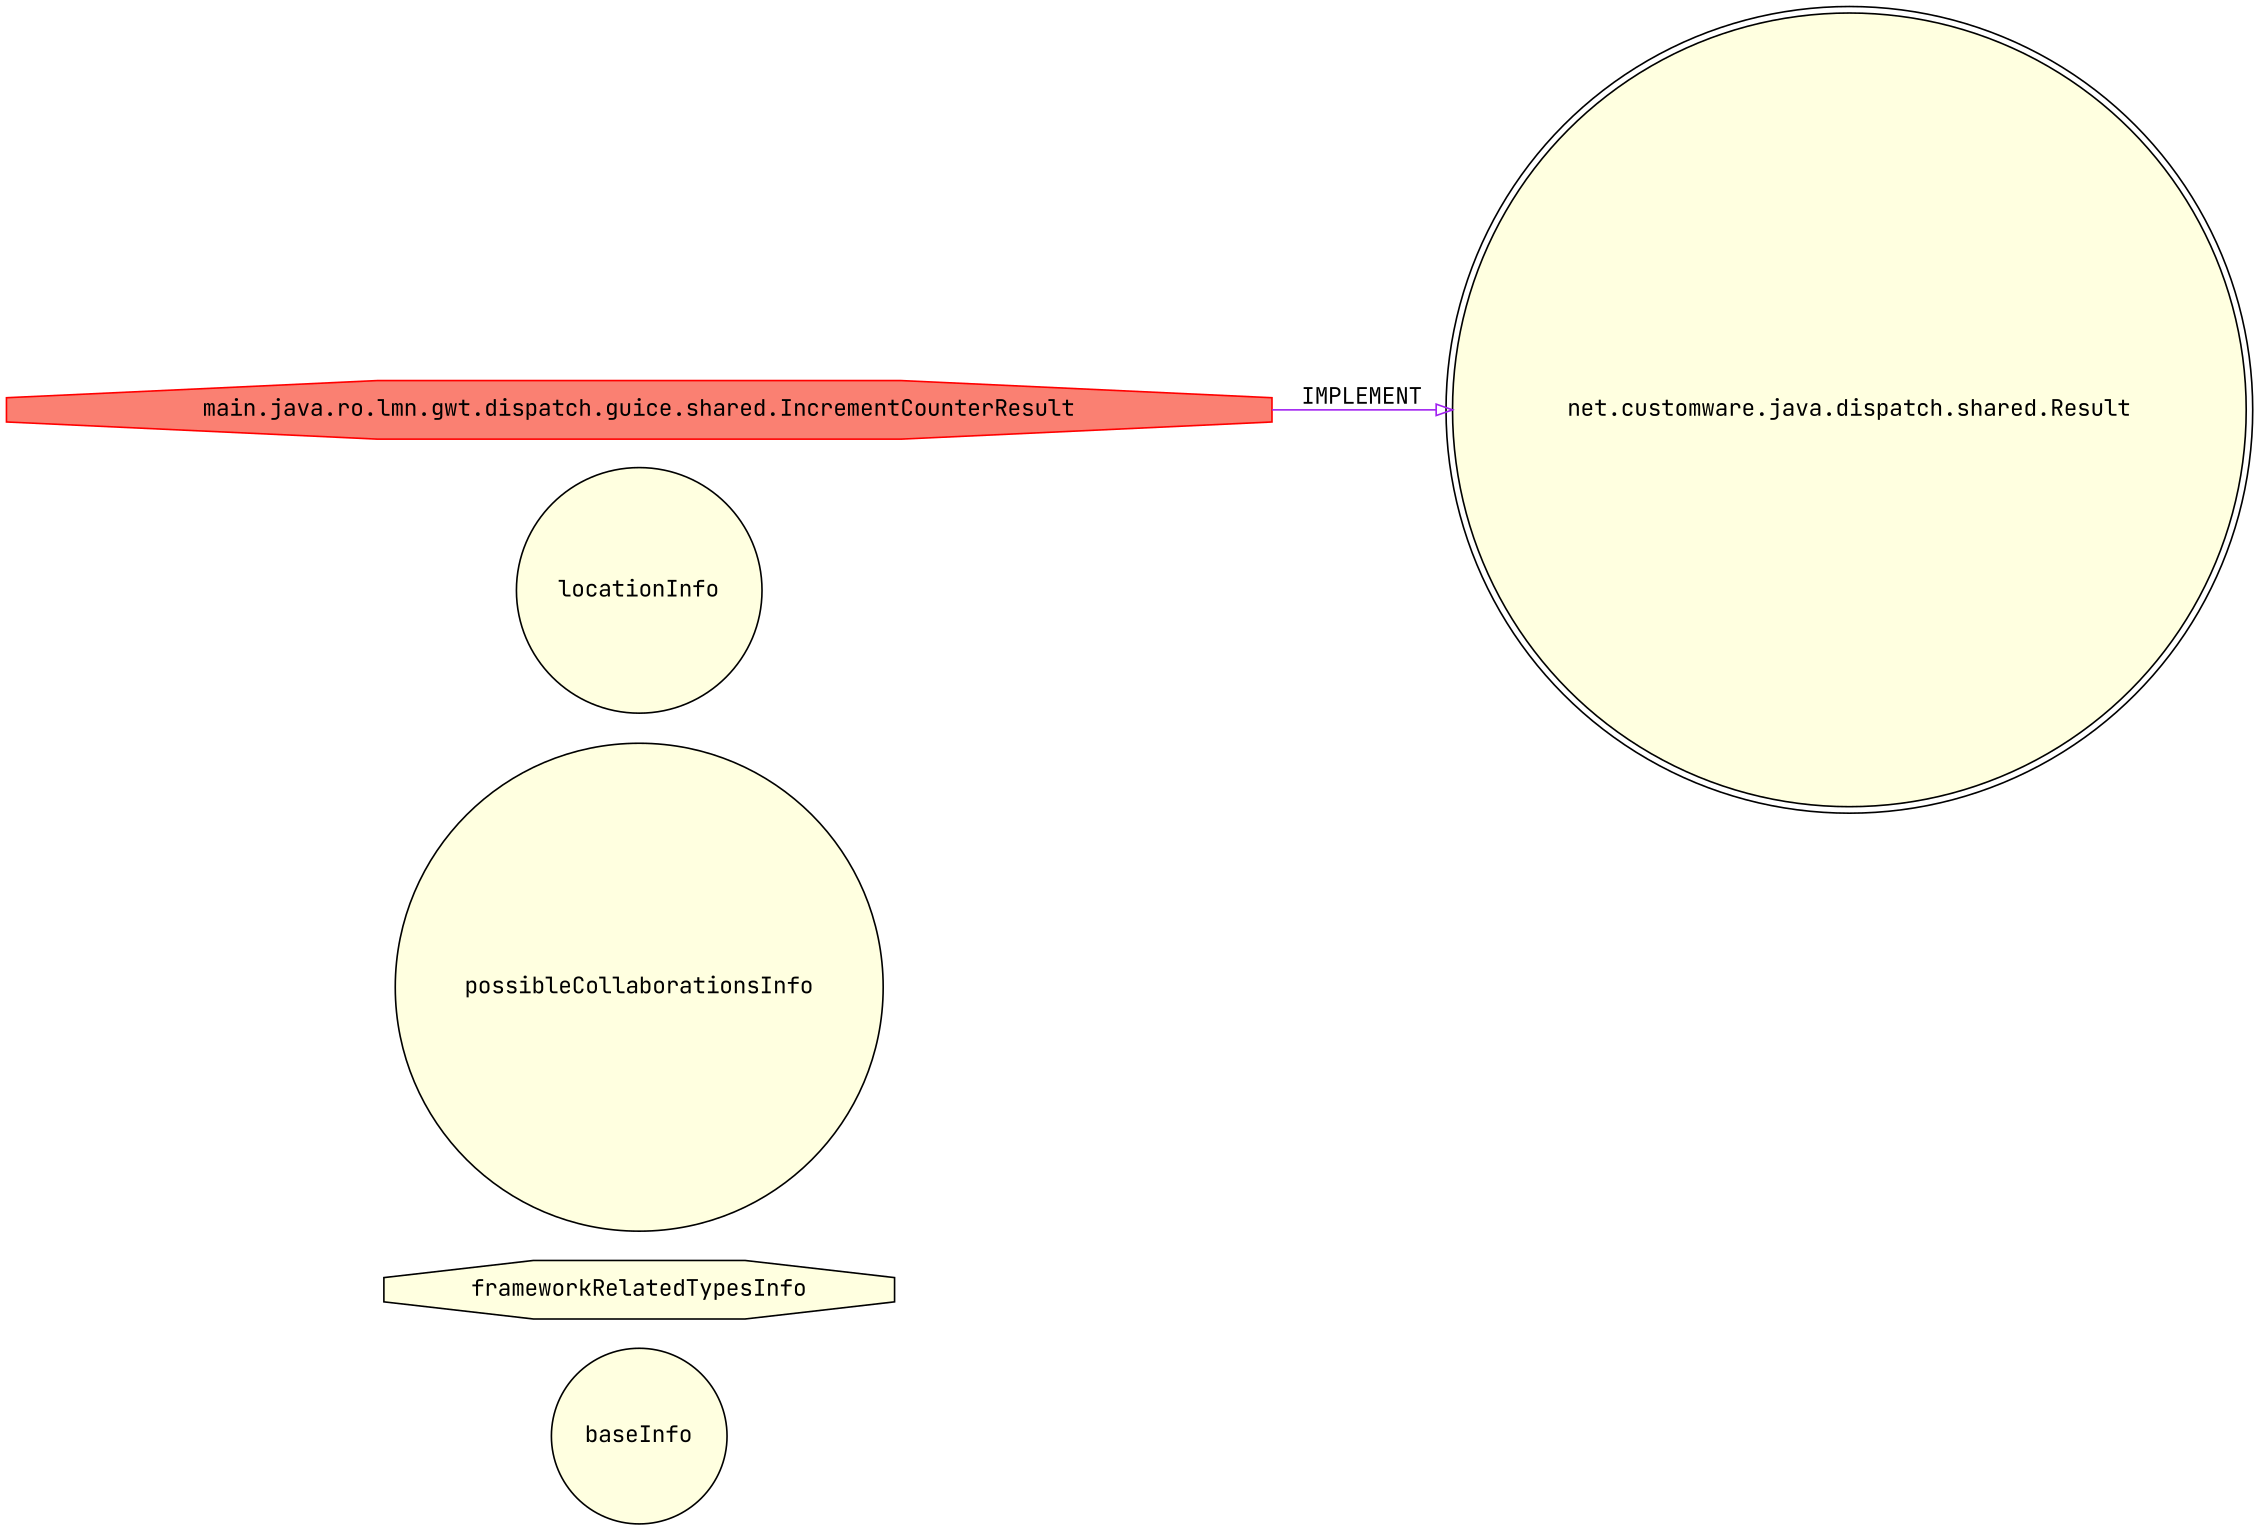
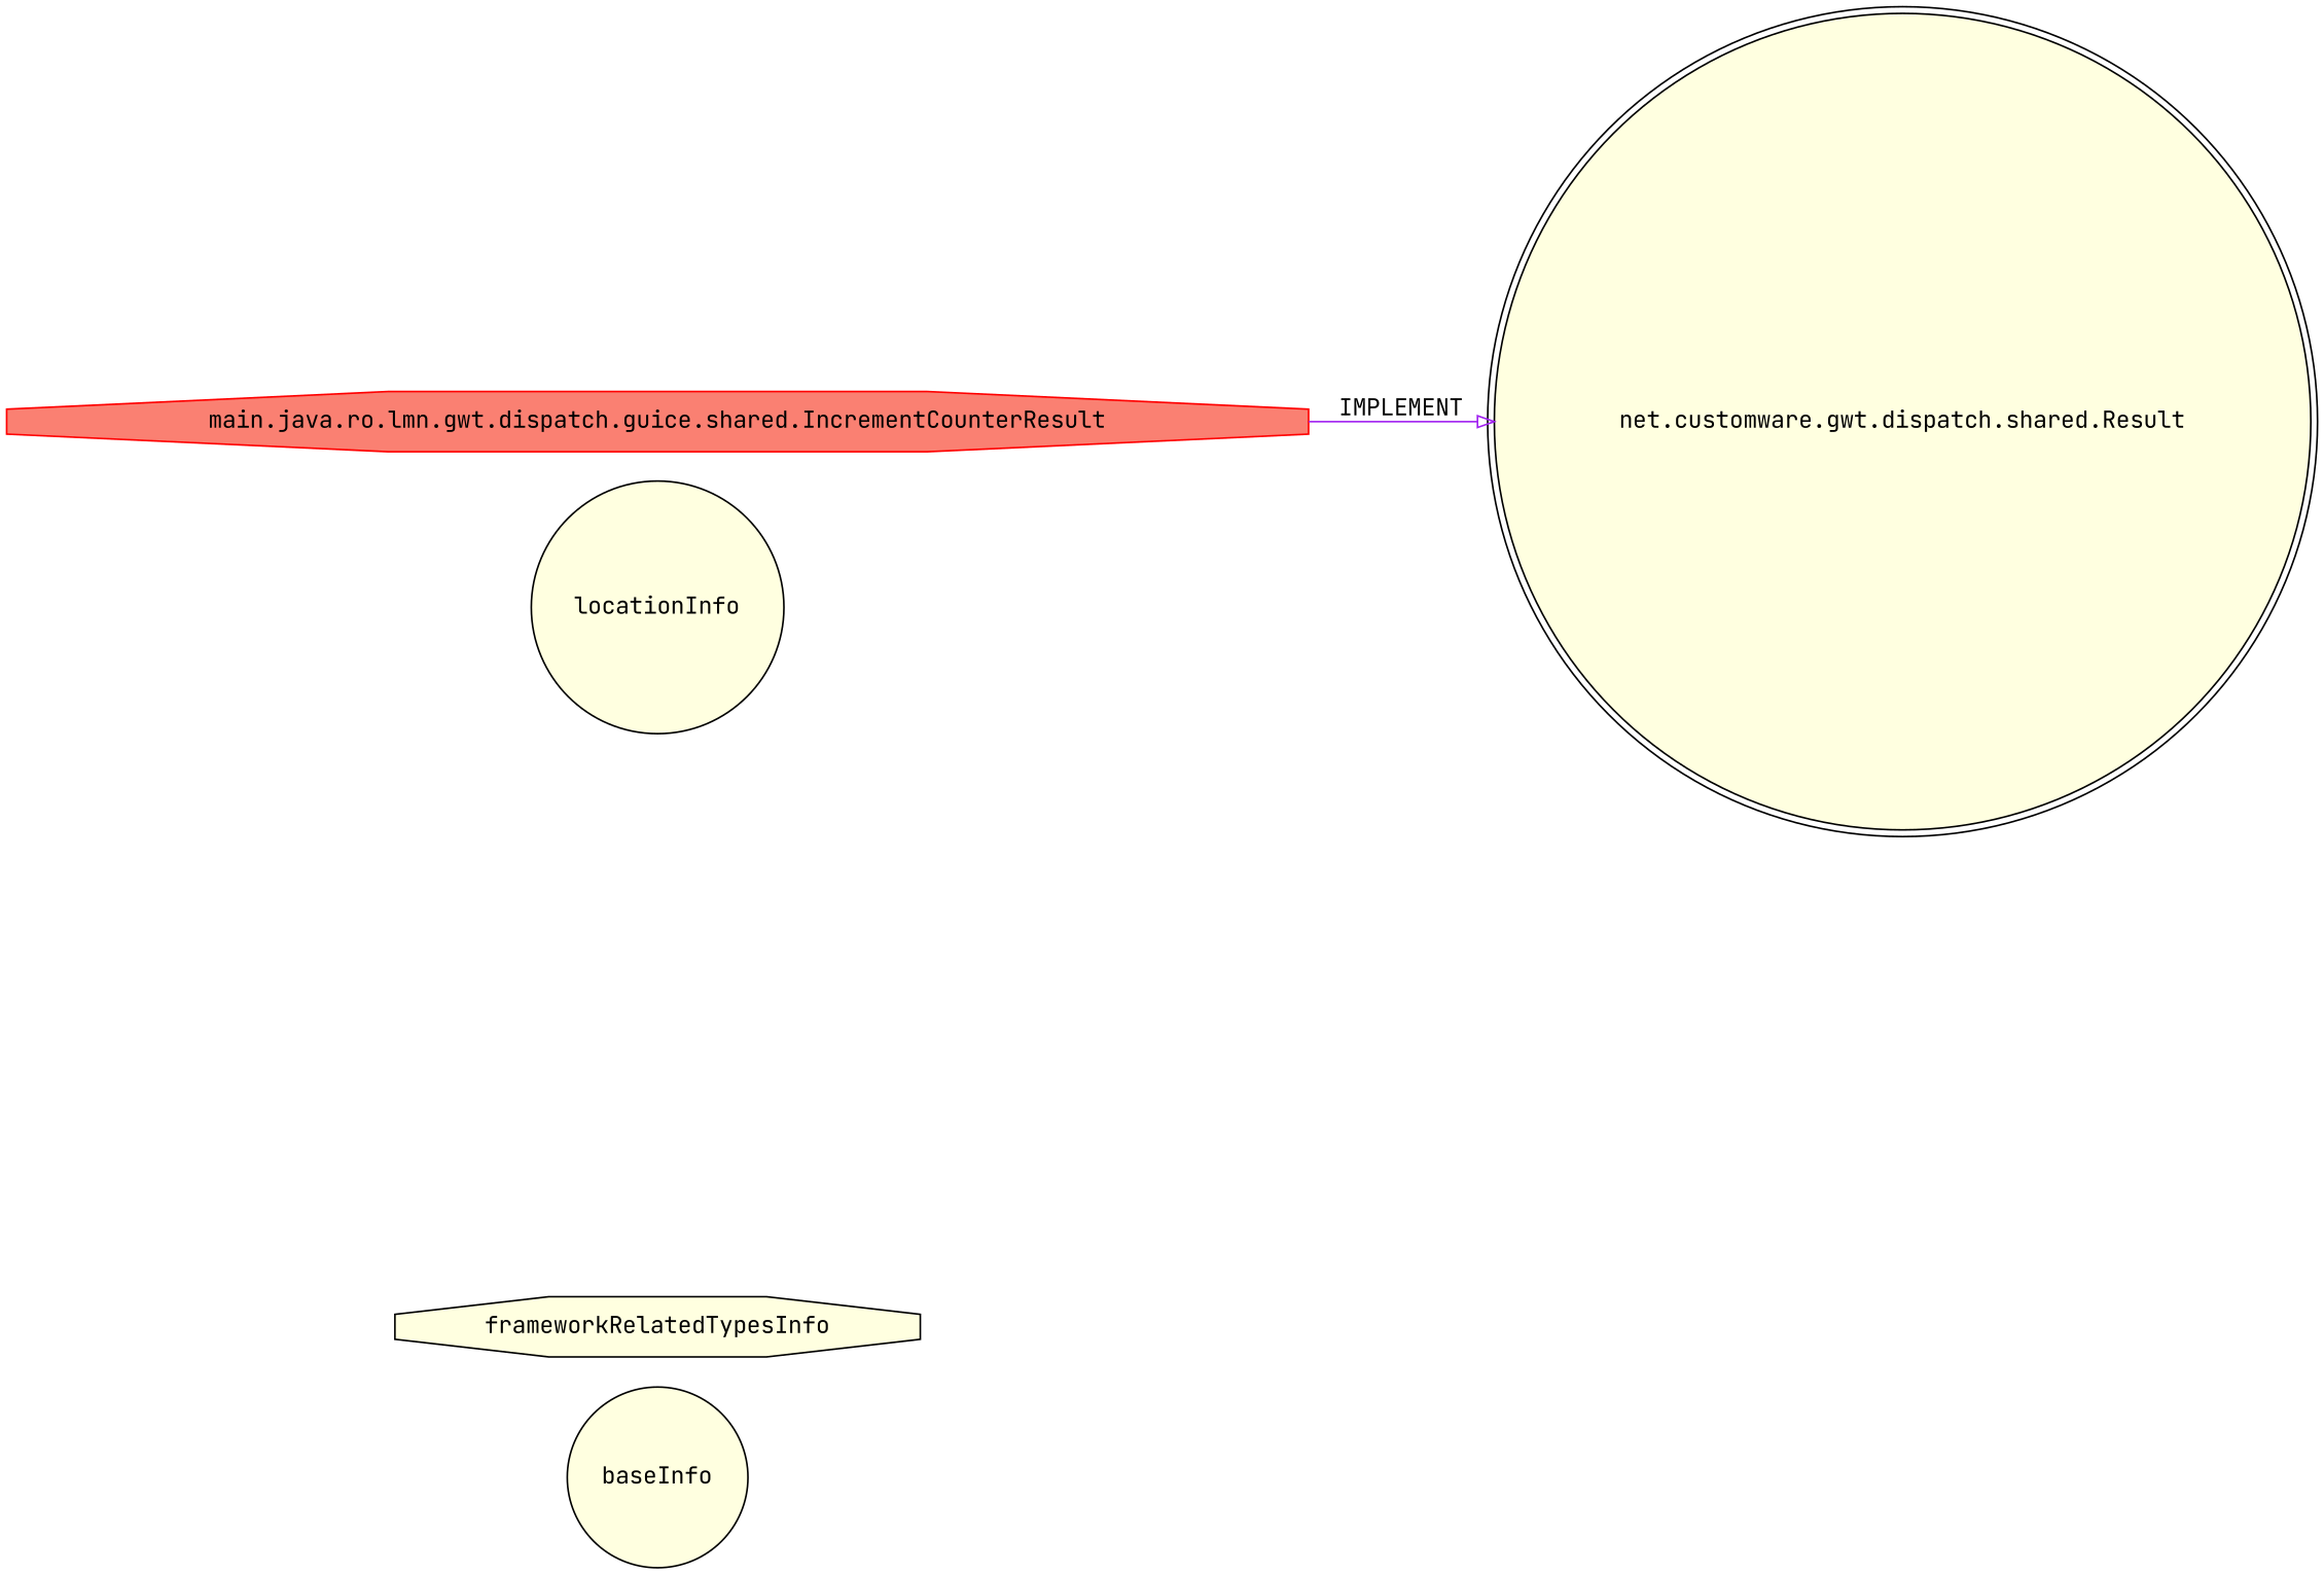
  digraph {
    rankdir=LR
    fontname="JetBrains Mono"
    node [style=filled fillcolor=lightyellow shape=circle fontname="JetBrains Mono"]
    baseInfo [category=extension_graph graphId=4428 isAnonymous=false possibleRelation=false]
    frameworkRelatedTypesInfo [0="net.customware.gwt.dispatch.shared.Result" shape=octagon]
-   possibleCollaborationsInfo
    locationInfo [contextSignature=IncrementCounterResult filePath="/rombert-gwt-dispatch-sample/gwt-dispatch-sample-master/dispatch-sample-guice/src/main/java/ro/lmn/gwt/dispatch/guice/shared/IncrementCounterResult.java" graphId=4428 projectName="rombert-gwt-dispatch-sample"]
    n5 [color=red isFrameworkType=false label="main.java.ro.lmn.gwt.dispatch.guice.shared.IncrementCounterResult" vertexType=ROOT_CLIENT_CLASS_DECLARATION fillcolor=salmon shape=octagon]
-   n6 [isFrameworkType=true label="net.customware.java.dispatch.shared.Result" peripheries=2 vertexType=FRAMEWORK_INTERFACE_TYPE]
+   n6 [isFrameworkType=true label="net.customware.gwt.dispatch.shared.Result" peripheries=2 vertexType=FRAMEWORK_INTERFACE_TYPE]
    n5 -> n6 [color=purple label=IMPLEMENT style=solid arrowhead=onormal fontname="JetBrains Mono"]
  }
